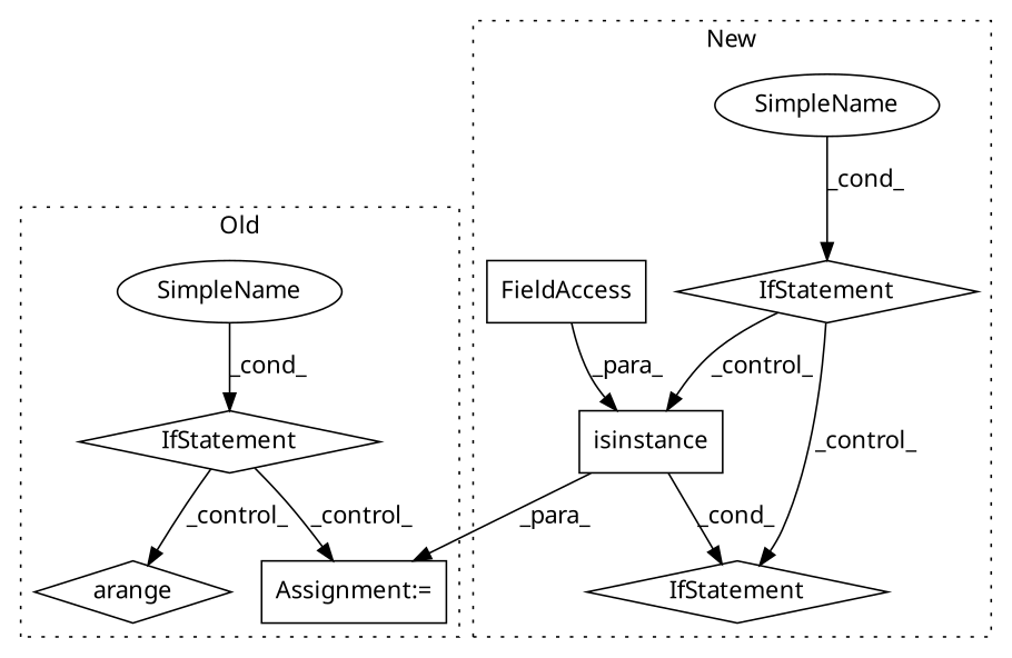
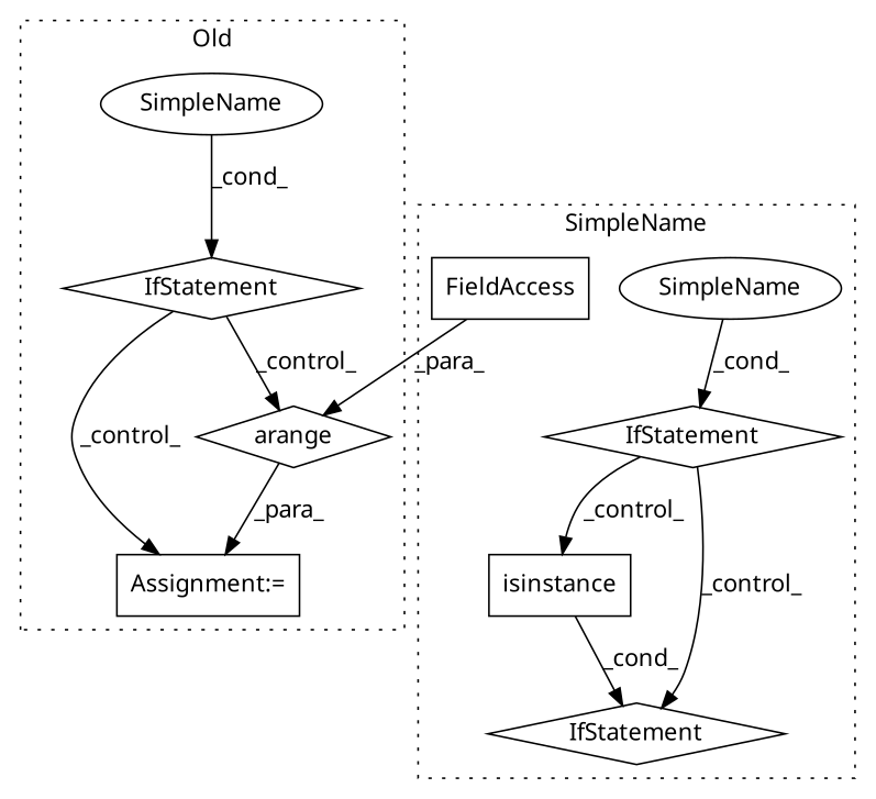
  digraph {
    fontname="Noto Sans"
    node [a=25 fontname="Noto Sans" l="4,2" shape=diamond]
    edge [fontname="Noto Sans"]
    n1 [a=32 l="7,1" label=arange s="1739,1758"]
    n2 [a=7 l=1 label="Assignment:=" s=1732 shape=box]
    n3 [label=IfStatement s="1541,1562"]
    n4 [a=42 label=SimpleName shape=ellipse l=""]
    n5 [a=32 l="11,1" label=isinstance s="897,940" shape=box]
    n6 [label=IfStatement s="892,941"]
    n7 [a=22 l=13 label=FieldAccess s=908 shape=box]
    n8 [label=IfStatement s="777,802"]
    n9 [a=42 label=SimpleName shape=ellipse l=""]
    subgraph cluster_1 {
      label=Old
      style=dotted
      n1
      n2
      n3
      n4
    }
    subgraph cluster_2 {
-     label=New
+     label=SimpleName
      style=dotted
      n5
      n6
      n7
      n8
      n9
    }
-   n5 -> n2 [label=_para_]
+   n1 -> n2 [label=_para_]
    n3 -> n1 [label=_control_]
    n3 -> n2 [label=_control_]
    n4 -> n3 [label=_cond_]
    n5 -> n6 [label=_cond_]
-   n7 -> n5 [label=_para_]
+   n7 -> n1 [label=_para_]
    n8 -> n5 [label=_control_]
    n8 -> n6 [label=_control_]
    n9 -> n8 [label=_cond_]
  }
